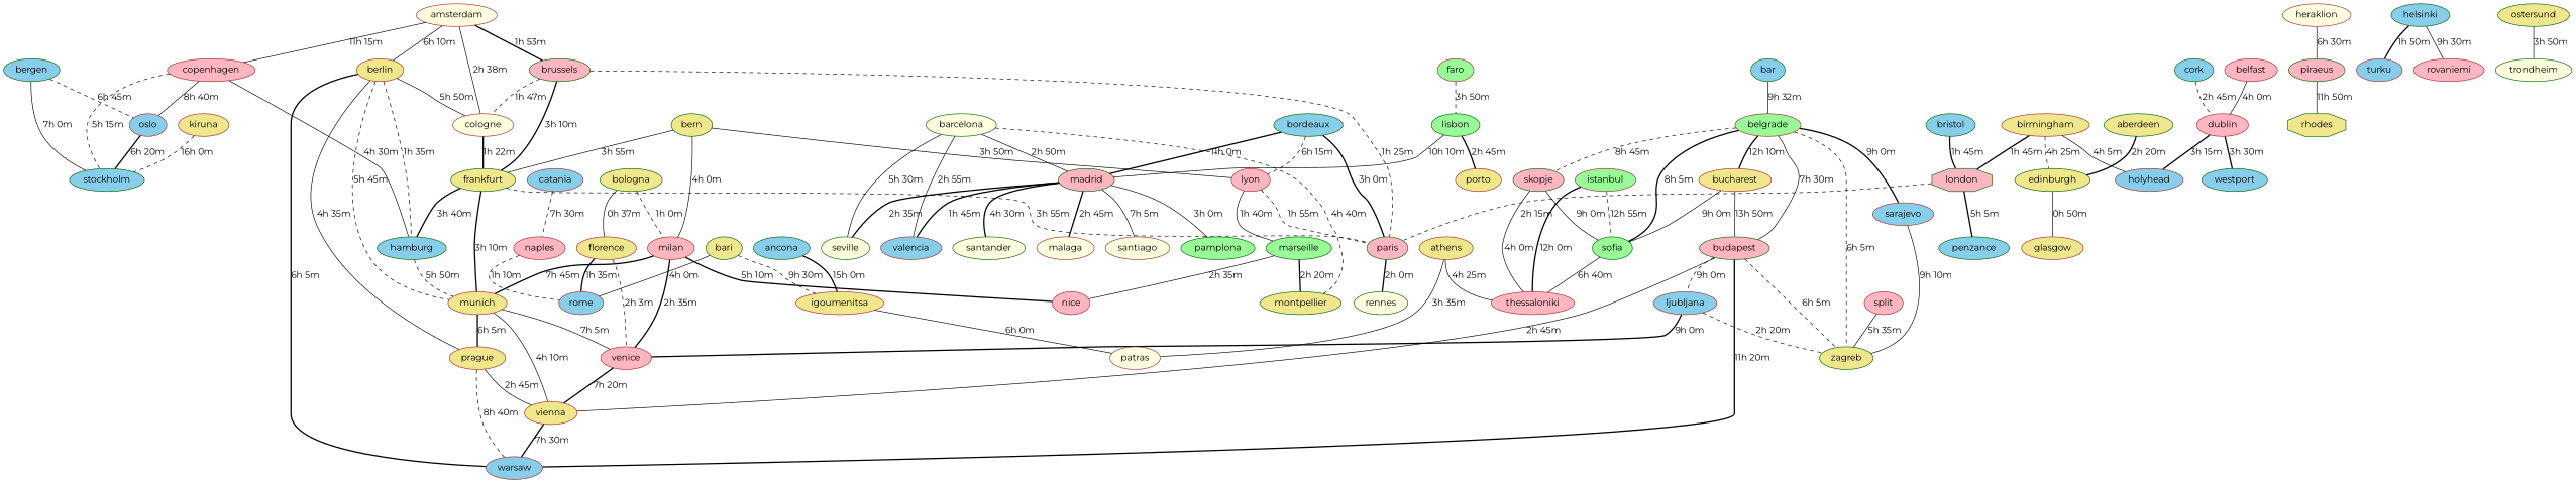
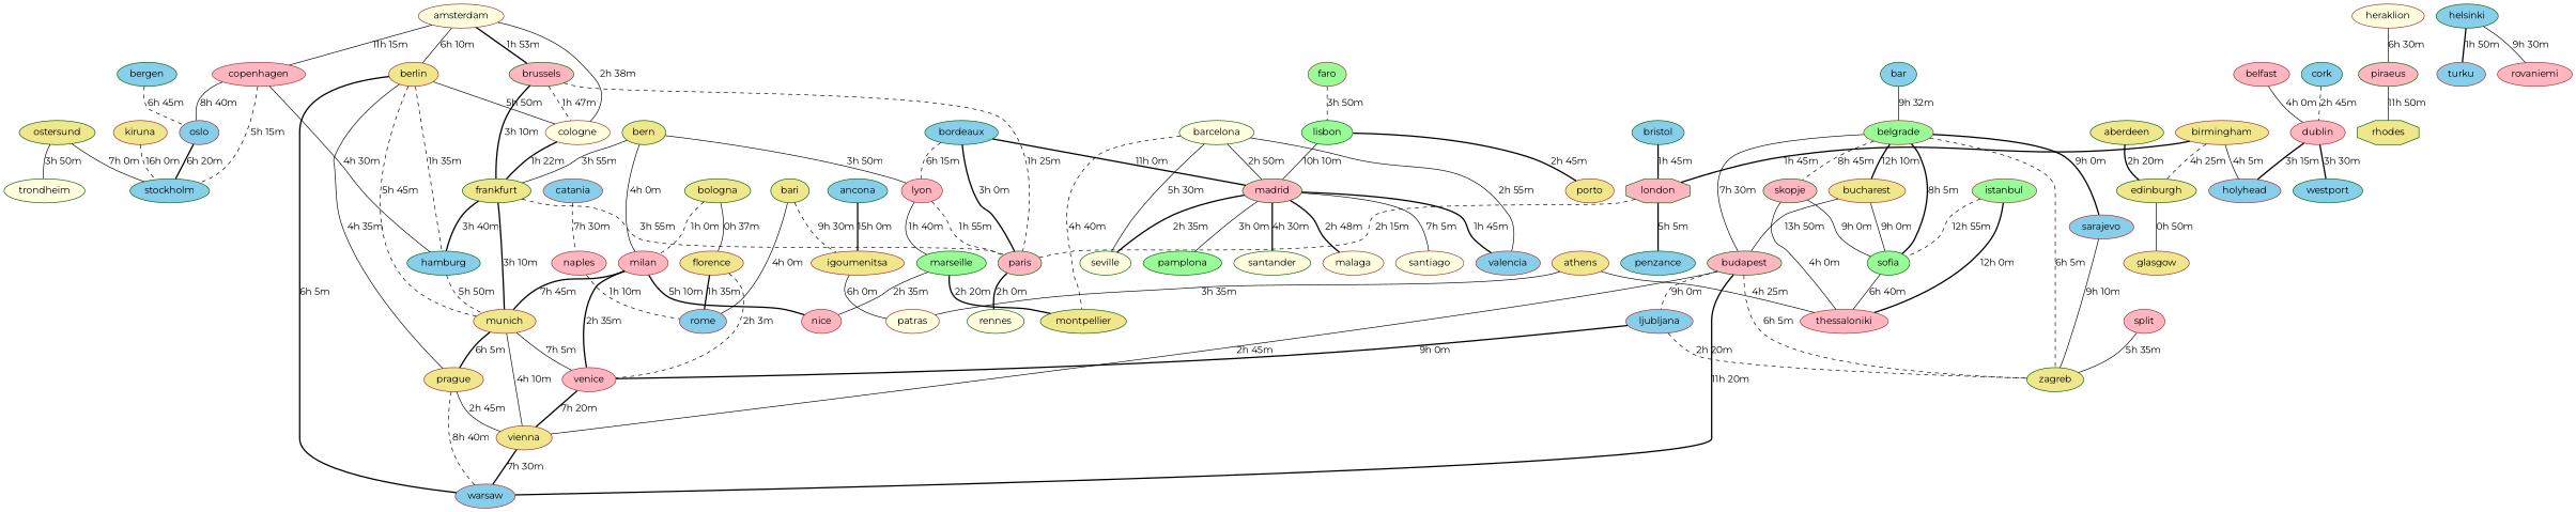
  graph {
    fontname=Montserrat
    node [color=brown fillcolor=khaki fontname=Montserrat style=filled]
    edge [fontname=Montserrat style=solid]
    london [color=darkgreen fillcolor=lightpink shape=octagon]
    paris [color=darkgreen fillcolor=lightpink]
    penzance [color=darkgreen fillcolor=skyblue]
    rennes [color=darkgreen fillcolor=lightyellow]
    rhodes [color=darkgreen shape=octagon]
    berlin
    munich
    hamburg [color=darkgreen fillcolor=skyblue]
    warsaw [fillcolor=skyblue]
    prague
    cologne [fillcolor=lightyellow]
    vienna
    venice [fillcolor=lightpink]
    frankfurt [color=darkgreen]
    copenhagen [fillcolor=lightpink]
    oslo [fillcolor=skyblue]
    stockholm [color=darkgreen fillcolor=skyblue]
    budapest [color=darkgreen fillcolor=lightpink]
    ljubljana [fillcolor=skyblue]
    zagreb [color=darkgreen]
    birmingham
    edinburgh [color=darkgreen]
    holyhead [fillcolor=skyblue]
    glasgow
    thessaloniki [fillcolor=lightpink]
    athens
    patras [fillcolor=lightyellow]
    lyon [fillcolor=lightpink]
    marseille [color=darkgreen fillcolor=palegreen]
    nice [fillcolor=lightpink]
    montpellier [color=darkgreen]
    milan [fillcolor=lightpink]
    madrid [color=darkgreen fillcolor=lightpink]
    valencia [fillcolor=skyblue]
    pamplona [color=darkgreen fillcolor=palegreen]
    santander [color=darkgreen fillcolor=lightyellow]
    seville [color=darkgreen fillcolor=lightyellow]
    malaga [fillcolor=lightyellow]
    santiago [fillcolor=lightyellow]
    sofia [color=darkgreen fillcolor=palegreen]
    dublin [fillcolor=lightpink]
    westport [color=darkgreen fillcolor=skyblue]
    kiruna
    amsterdam [fillcolor=lightyellow]
    brussels [color=darkgreen fillcolor=lightpink]
    belgrade [fillcolor=palegreen]
    skopje [color=darkgreen fillcolor=lightpink]
    bucharest
    sarajevo [fillcolor=skyblue]
    aberdeen [color=darkgreen]
    lisbon [color=darkgreen fillcolor=palegreen]
    porto
    florence
    rome [fillcolor=skyblue]
    bern [color=darkgreen]
    bordeaux [color=darkgreen fillcolor=skyblue]
    bari [color=darkgreen]
    igoumenitsa
    barcelona [color=darkgreen fillcolor=lightyellow]
    bar [color=darkgreen fillcolor=skyblue]
    helsinki [color=darkgreen fillcolor=skyblue]
    turku [fillcolor=skyblue]
    rovaniemi [fillcolor=lightpink]
    ostersund [color=darkgreen]
    trondheim [color=darkgreen fillcolor=lightyellow]
    bologna [color=darkgreen]
    bergen [color=darkgreen fillcolor=skyblue]
    cork [color=darkgreen fillcolor=skyblue]
    split [fillcolor=lightpink]
    piraeus [color=darkgreen fillcolor=lightpink]
    heraklion [fillcolor=lightyellow]
    ancona [color=darkgreen fillcolor=skyblue]
    catania [fillcolor=skyblue]
    naples [fillcolor=lightpink]
    belfast [fillcolor=lightpink]
    istanbul [fillcolor=palegreen]
    bristol [color=darkgreen fillcolor=skyblue]
    faro [fillcolor=palegreen]
    london -- paris [label="2h 15m" style=dashed]
    london -- penzance [label="5h 5m" style=bold]
    paris -- rennes [label="2h 0m" style=bold]
    berlin -- munich [label="5h 45m" style=dashed]
    berlin -- hamburg [label="1h 35m" style=dashed]
    berlin -- warsaw [label="6h 5m" style=bold]
    berlin -- prague [label="4h 35m"]
    berlin -- cologne [label="5h 50m"]
    munich -- prague [label="6h 5m" style=bold]
    munich -- vienna [label="4h 10m"]
    munich -- venice [label="7h 5m"]
    hamburg -- munich [label="5h 50m" style=dashed]
    prague -- warsaw [label="8h 40m" style=dashed]
    prague -- vienna [label="2h 45m"]
    cologne -- frankfurt [label="1h 22m" style=bold]
    vienna -- warsaw [label="7h 30m" style=bold]
    venice -- vienna [label="7h 20m" style=bold]
    frankfurt -- paris [label="3h 55m" style=dashed]
    frankfurt -- munich [label="3h 10m" style=bold]
    frankfurt -- hamburg [label="3h 40m" style=bold]
    copenhagen -- hamburg [label="4h 30m"]
    copenhagen -- oslo [label="8h 40m"]
    copenhagen -- stockholm [label="5h 15m" style=dashed]
    oslo -- stockholm [label="6h 20m" style=bold]
    budapest -- warsaw [label="11h 20m" style=bold]
    budapest -- vienna [label="2h 45m"]
    budapest -- ljubljana [label="9h 0m" style=dashed]
    budapest -- zagreb [label="6h 5m" style=dashed]
    ljubljana -- venice [label="9h 0m" style=bold]
    ljubljana -- zagreb [label="2h 20m" style=dashed]
    birmingham -- london [label="1h 45m" style=bold]
    birmingham -- edinburgh [label="4h 25m" style=dashed]
    birmingham -- holyhead [label="4h 5m"]
    edinburgh -- glasgow [label="0h 50m"]
    athens -- thessaloniki [label="4h 25m"]
    athens -- patras [label="3h 35m"]
    lyon -- paris [label="1h 55m" style=dashed]
    lyon -- marseille [label="1h 40m"]
    marseille -- nice [label="2h 35m"]
    marseille -- montpellier [label="2h 20m" style=bold]
    milan -- munich [label="7h 45m" style=bold]
    milan -- venice [label="2h 35m" style=bold]
    milan -- nice [label="5h 10m" style=bold]
    madrid -- valencia [label="1h 45m" style=bold]
    madrid -- pamplona [label="3h 0m"]
    madrid -- santander [label="4h 30m" style=bold]
    madrid -- seville [label="2h 35m" style=bold]
-   madrid -- malaga [label="2h 45m" style=bold]
+   madrid -- malaga [label="2h 48m" style=bold]
    madrid -- santiago [label="7h 5m"]
    sofia -- thessaloniki [label="6h 40m"]
    dublin -- holyhead [label="3h 15m" style=bold]
    dublin -- westport [label="3h 30m" style=bold]
    kiruna -- stockholm [label="16h 0m" style=dashed]
    amsterdam -- berlin [label="6h 10m"]
    amsterdam -- cologne [label="2h 38m"]
    amsterdam -- copenhagen [label="11h 15m"]
    amsterdam -- brussels [label="1h 53m" style=bold]
    brussels -- paris [label="1h 25m" style=dashed]
    brussels -- cologne [label="1h 47m" style=dashed]
    brussels -- frankfurt [label="3h 10m" style=bold]
    belgrade -- budapest [label="7h 30m"]
    belgrade -- zagreb [label="6h 5m" style=dashed]
    belgrade -- sofia [label="8h 5m" style=bold]
    belgrade -- skopje [label="8h 45m" style=dashed]
    belgrade -- bucharest [label="12h 10m" style=bold]
    belgrade -- sarajevo [label="9h 0m" style=bold]
    skopje -- thessaloniki [label="4h 0m"]
    skopje -- sofia [label="9h 0m"]
    bucharest -- budapest [label="13h 50m"]
    bucharest -- sofia [label="9h 0m"]
    sarajevo -- zagreb [label="9h 10m"]
    aberdeen -- edinburgh [label="2h 20m" style=bold]
    lisbon -- madrid [label="10h 10m"]
    lisbon -- porto [label="2h 45m" style=bold]
    florence -- venice [label="2h 3m" style=dashed]
    florence -- rome [label="1h 35m" style=bold]
    bern -- frankfurt [label="3h 55m"]
    bern -- lyon [label="3h 50m"]
    bern -- milan [label="4h 0m"]
    bordeaux -- paris [label="3h 0m" style=bold]
    bordeaux -- lyon [label="6h 15m" style=dashed]
    bordeaux -- madrid [label="11h 0m" style=bold]
    bari -- rome [label="4h 0m"]
    bari -- igoumenitsa [label="9h 30m" style=dashed]
    igoumenitsa -- patras [label="6h 0m"]
    barcelona -- montpellier [label="4h 40m" style=dashed]
    barcelona -- madrid [label="2h 50m"]
    barcelona -- valencia [label="2h 55m"]
    barcelona -- seville [label="5h 30m"]
    bar -- belgrade [label="9h 32m"]
    helsinki -- turku [label="1h 50m" style=bold]
    helsinki -- rovaniemi [label="9h 30m"]
-   bergen -- stockholm [label="7h 0m"]
+   ostersund -- stockholm [label="7h 0m"]
    ostersund -- trondheim [label="3h 50m"]
    bologna -- milan [label="1h 0m" style=dashed]
    bologna -- florence [label="0h 37m"]
    bergen -- oslo [label="6h 45m" style=dashed]
    cork -- dublin [label="2h 45m" style=dashed]
    split -- zagreb [label="5h 35m"]
    piraeus -- rhodes [label="11h 50m"]
    heraklion -- piraeus [label="6h 30m"]
    ancona -- igoumenitsa [label="15h 0m" style=bold]
    catania -- naples [label="7h 30m" style=dashed]
    naples -- rome [label="1h 10m" style=dashed]
    belfast -- dublin [label="4h 0m"]
    istanbul -- thessaloniki [label="12h 0m" style=bold]
    istanbul -- sofia [label="12h 55m" style=dashed]
    bristol -- london [label="1h 45m" style=bold]
    faro -- lisbon [label="3h 50m" style=dashed]
  }
